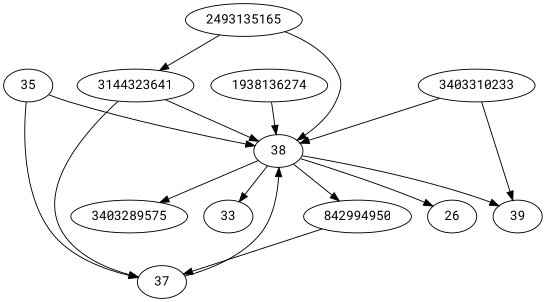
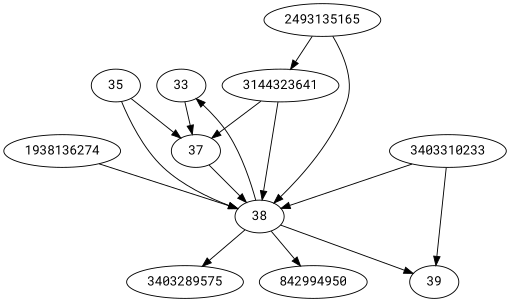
  strict digraph {
    fontname="Roboto Mono"
    node [fontname="Roboto Mono"]
    edge [fontname="Roboto Mono"]
    33
    37
    35
    38
-   26
    39
    842994950
    3403289575
    3403310233
    1938136274
    3144323641
    2493135165
-   842994950 -> 37
+   33 -> 37
    37 -> 38
    35 -> 37
    35 -> 38
    38 -> 33
-   38 -> 26
    38 -> 39
    38 -> 842994950
    38 -> 3403289575
    3403310233 -> 38
    3403310233 -> 39
    1938136274 -> 38
    3144323641 -> 37
    3144323641 -> 38
    2493135165 -> 38
    2493135165 -> 3144323641
  }
